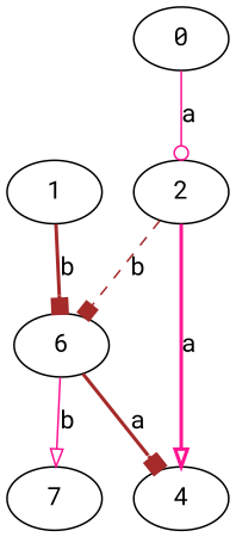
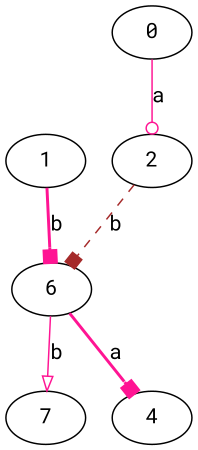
  strict digraph {
    fontname="Roboto Mono"
    node [fontname="Roboto Mono"]
    edge [arrowhead=box color=deeppink fontname="Roboto Mono" style=bold]
    1
    6
    4
    7
    2
    0
-   1 -> 6 [color=brown label=b]
-   6 -> 4 [color=brown label=a]
+   1 -> 6 [label=b]
+   6 -> 4 [label=a]
    6 -> 7 [arrowhead=onormal label=b style=solid]
    2 -> 6 [color=brown label=b style=dashed]
-   2 -> 4 [arrowhead=onormal label=a]
    0 -> 2 [arrowhead=odot label=a style=solid]
  }
